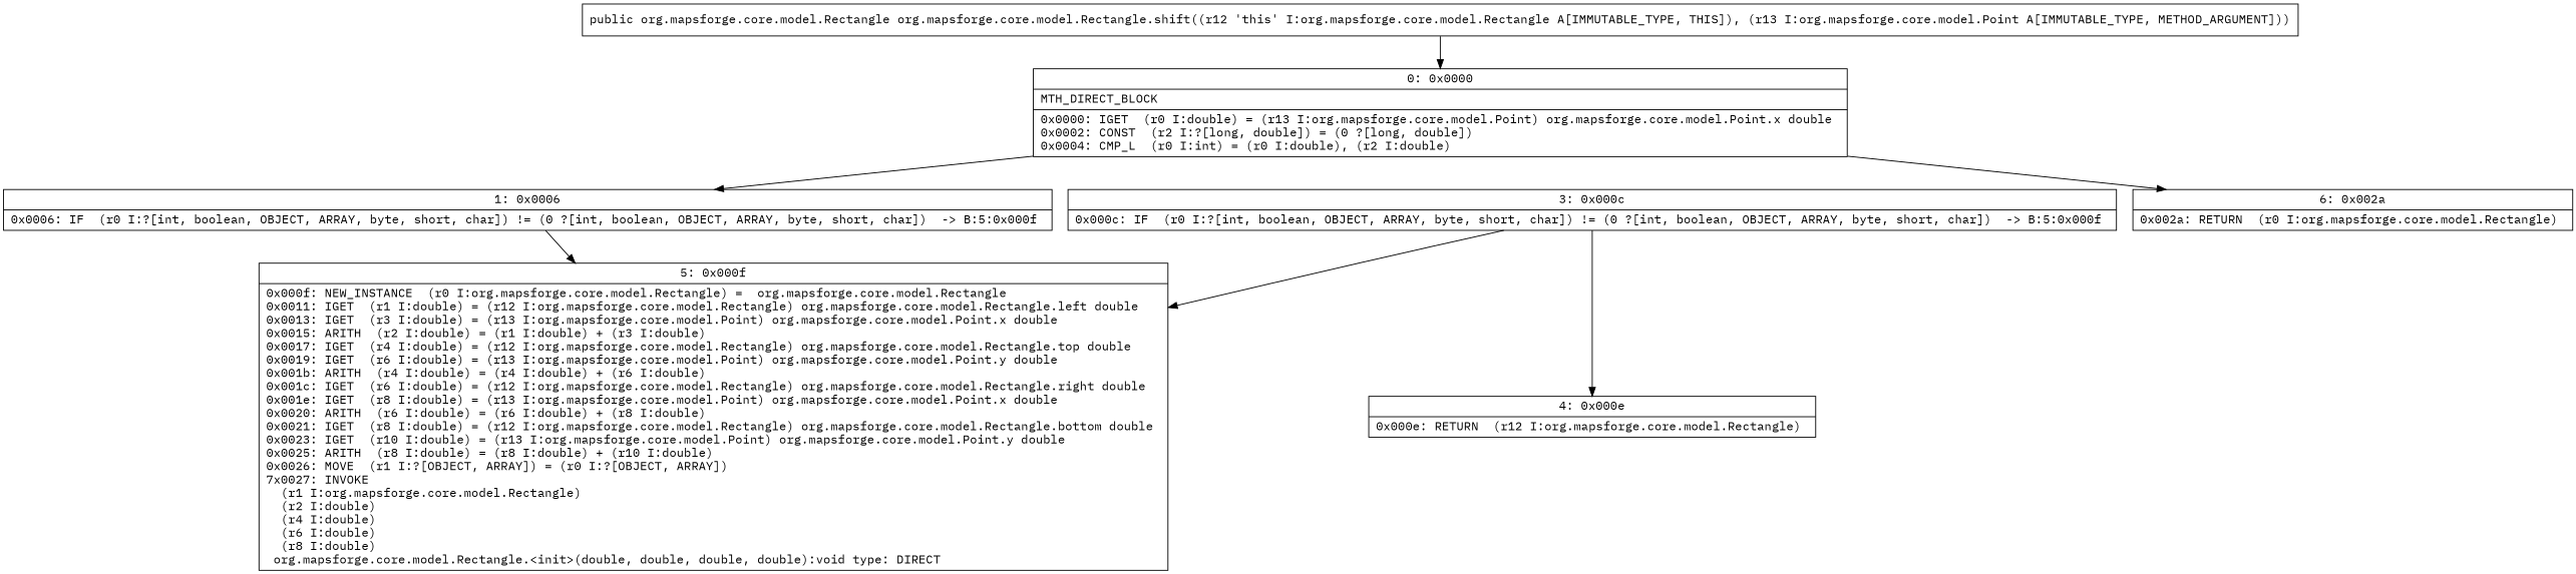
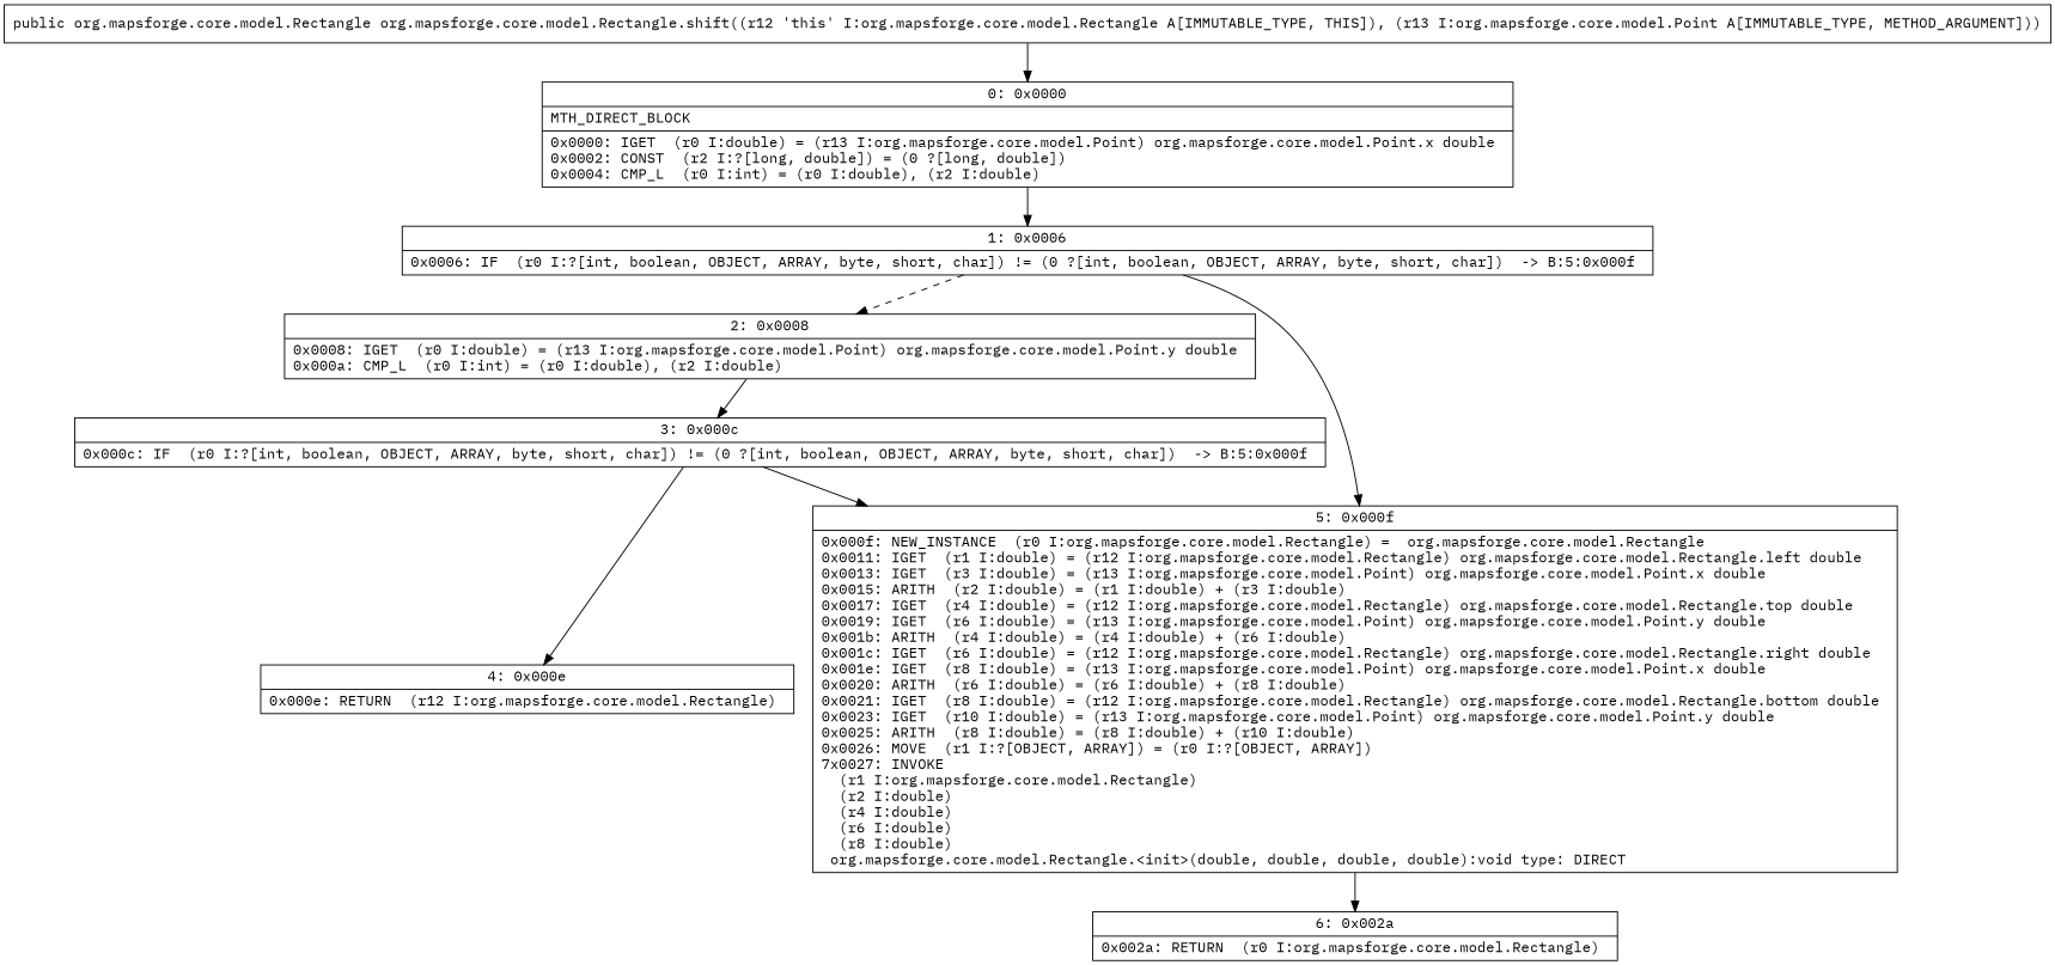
  digraph {
    fontname="IBM Plex Mono"
    node [fontname="IBM Plex Mono" shape=record]
    edge [fontname="IBM Plex Mono"]
    n1 [label="{0\:\ 0x0000|MTH_DIRECT_BLOCK\l|0x0000: IGET  (r0 I:double) = (r13 I:org.mapsforge.core.model.Point) org.mapsforge.core.model.Point.x double \l0x0002: CONST  (r2 I:?[long, double]) = (0 ?[long, double]) \l0x0004: CMP_L  (r0 I:int) = (r0 I:double), (r2 I:double) \l}"]
    n2 [label="{1\:\ 0x0006|0x0006: IF  (r0 I:?[int, boolean, OBJECT, ARRAY, byte, short, char]) != (0 ?[int, boolean, OBJECT, ARRAY, byte, short, char])  \-\> B:5:0x000f \l}"]
+   n3 [label="{2\:\ 0x0008|0x0008: IGET  (r0 I:double) = (r13 I:org.mapsforge.core.model.Point) org.mapsforge.core.model.Point.y double \l0x000a: CMP_L  (r0 I:int) = (r0 I:double), (r2 I:double) \l}"]
    n4 [label="{5\:\ 0x000f|0x000f: NEW_INSTANCE  (r0 I:org.mapsforge.core.model.Rectangle) =  org.mapsforge.core.model.Rectangle \l0x0011: IGET  (r1 I:double) = (r12 I:org.mapsforge.core.model.Rectangle) org.mapsforge.core.model.Rectangle.left double \l0x0013: IGET  (r3 I:double) = (r13 I:org.mapsforge.core.model.Point) org.mapsforge.core.model.Point.x double \l0x0015: ARITH  (r2 I:double) = (r1 I:double) + (r3 I:double) \l0x0017: IGET  (r4 I:double) = (r12 I:org.mapsforge.core.model.Rectangle) org.mapsforge.core.model.Rectangle.top double \l0x0019: IGET  (r6 I:double) = (r13 I:org.mapsforge.core.model.Point) org.mapsforge.core.model.Point.y double \l0x001b: ARITH  (r4 I:double) = (r4 I:double) + (r6 I:double) \l0x001c: IGET  (r6 I:double) = (r12 I:org.mapsforge.core.model.Rectangle) org.mapsforge.core.model.Rectangle.right double \l0x001e: IGET  (r8 I:double) = (r13 I:org.mapsforge.core.model.Point) org.mapsforge.core.model.Point.x double \l0x0020: ARITH  (r6 I:double) = (r6 I:double) + (r8 I:double) \l0x0021: IGET  (r8 I:double) = (r12 I:org.mapsforge.core.model.Rectangle) org.mapsforge.core.model.Rectangle.bottom double \l0x0023: IGET  (r10 I:double) = (r13 I:org.mapsforge.core.model.Point) org.mapsforge.core.model.Point.y double \l0x0025: ARITH  (r8 I:double) = (r8 I:double) + (r10 I:double) \l0x0026: MOVE  (r1 I:?[OBJECT, ARRAY]) = (r0 I:?[OBJECT, ARRAY]) \l7x0027: INVOKE  \l  (r1 I:org.mapsforge.core.model.Rectangle)\l  (r2 I:double)\l  (r4 I:double)\l  (r6 I:double)\l  (r8 I:double)\l org.mapsforge.core.model.Rectangle.\<init\>(double, double, double, double):void type: DIRECT \l}"]
    n5 [label="{3\:\ 0x000c|0x000c: IF  (r0 I:?[int, boolean, OBJECT, ARRAY, byte, short, char]) != (0 ?[int, boolean, OBJECT, ARRAY, byte, short, char])  \-\> B:5:0x000f \l}"]
    n6 [label="{6\:\ 0x002a|0x002a: RETURN  (r0 I:org.mapsforge.core.model.Rectangle) \l}"]
    n7 [label="{4\:\ 0x000e|0x000e: RETURN  (r12 I:org.mapsforge.core.model.Rectangle) \l}"]
    n8 [label="{public org.mapsforge.core.model.Rectangle org.mapsforge.core.model.Rectangle.shift((r12 'this' I:org.mapsforge.core.model.Rectangle A[IMMUTABLE_TYPE, THIS]), (r13 I:org.mapsforge.core.model.Point A[IMMUTABLE_TYPE, METHOD_ARGUMENT])) }"]
    n1 -> n2
+   n2 -> n3 [style=dashed]
    n2 -> n4
-   n1 -> n6
+   n3 -> n5
+   n4 -> n6
    n5 -> n4
    n5 -> n7 [style=solid]
    n8 -> n1
  }
